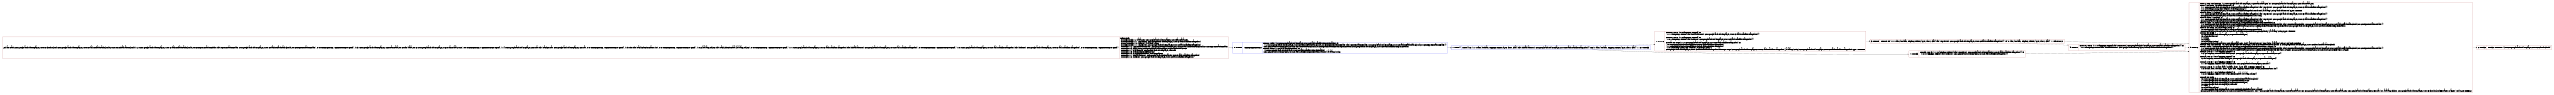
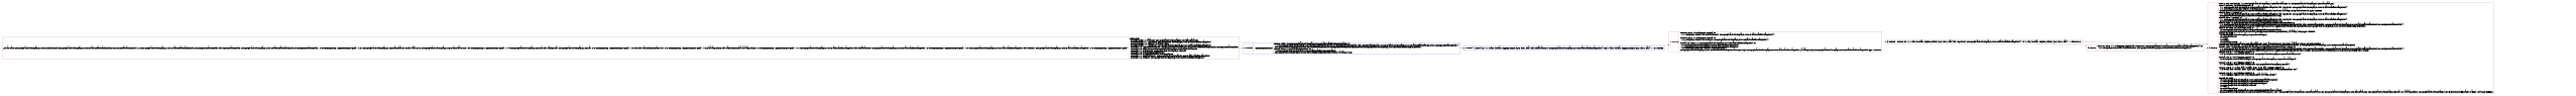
  digraph {
    rankdir=LR
    node [color=brown shape=record]
    edge [arrowhead=dot]
    n1 [color=blue label="{0\:\ 0x0000|MTH_ENTER_BLOCK\l|0x0000: IGET  (r3 I:com.google.android.exoplayer2.source.dash.manifest.Representation) = \l  (r12 I:com.google.android.exoplayer2.source.dash.DefaultDashChunkSource$RepresentationHolder A[D('representationHolder' com.google.android.exoplayer2.source.dash.DefaultDashChunkSource$RepresentationHolder)])\l com.google.android.exoplayer2.source.dash.DefaultDashChunkSource.RepresentationHolder.representation com.google.android.exoplayer2.source.dash.manifest.Representation \l0x0002: IGET  (r10 I:java.lang.RangedUri) = \l  (r3 I:com.google.android.exoplayer2.source.dash.manifest.Representation)\l com.google.android.exoplayer2.source.dash.manifest.Representation.baseUrl java.lang.String \l}"]
    n2 [color=blue label="{1\:\ 0x0004|0x0004: IF  (r17 I:?[int, boolean, OBJECT, ARRAY, byte, short, char] A[D('initializationUri' com.google.android.exoplayer2.source.dash.manifest.RangedUri)]) == (0 ?[int, boolean, OBJECT, ARRAY, byte, short, char])  \-\> B:7:0x0033 \l}"]
    n3 [label="{2\:\ 0x0006|0x0006: MOVE  (r0 I:?[OBJECT, ARRAY]) = \l  (r17 I:?[OBJECT, ARRAY] A[D('initializationUri' com.google.android.exoplayer2.source.dash.manifest.RangedUri)])\l \l0x0008: MOVE  (r1 I:?[OBJECT, ARRAY]) = \l  (r18 I:?[OBJECT, ARRAY] A[D('indexUri' com.google.android.exoplayer2.source.dash.manifest.RangedUri)])\l \l0x000a: INVOKE  (r11 I:com.google.android.exoplayer2.source.dash.manifest.RangedUri) = \l  (r0 I:com.google.android.exoplayer2.source.dash.manifest.RangedUri)\l  (r1 I:com.google.android.exoplayer2.source.dash.manifest.RangedUri)\l  (r10 I:java.lang.String A[D('baseUrl' java.lang.String)])\l com.google.android.exoplayer2.source.dash.manifest.RangedUri.attemptMerge(com.google.android.exoplayer2.source.dash.manifest.RangedUri, java.lang.String):com.google.android.exoplayer2.source.dash.manifest.RangedUri type: VIRTUAL \l}"]
-   n4 [label="{7\:\ 0x0033|0x0033: MOVE  (r11 I:?[OBJECT, ARRAY] A[D('requestUri' com.google.android.exoplayer2.source.dash.manifest.RangedUri)]) = \l  (r18 I:?[OBJECT, ARRAY] A[D('indexUri' com.google.android.exoplayer2.source.dash.manifest.RangedUri)])\l \l}"]
    n5 [label="{3\:\ 0x000e|0x000e: IF  (r11 I:?[int, boolean, OBJECT, ARRAY, byte, short, char] A[D('requestUri' com.google.android.exoplayer2.source.dash.manifest.RangedUri)]) != (0 ?[int, boolean, OBJECT, ARRAY, byte, short, char])  \-\> B:5:0x0012 \l}"]
    n6 [label="{5\:\ 0x0012|0x0012: NEW_INSTANCE  (r2 I:com.google.android.exoplayer2.upstream.DataSpec) =  com.google.android.exoplayer2.upstream.DataSpec \l0x0014: INVOKE  (r3 I:android.net.Uri) = \l  (r11 I:com.google.android.exoplayer2.source.dash.manifest.RangedUri A[D('requestUri' com.google.android.exoplayer2.source.dash.manifest.RangedUri)])\l  (r10 I:java.lang.String A[D('baseUrl' java.lang.String)])\l com.google.android.exoplayer2.source.dash.manifest.RangedUri.resolveUri(java.lang.String):android.net.Uri type: VIRTUAL \l0x0018: IGET  (r4 I:long) = \l  (r11 I:com.google.android.exoplayer2.source.dash.manifest.RangedUri A[D('requestUri' com.google.android.exoplayer2.source.dash.manifest.RangedUri)])\l com.google.android.exoplayer2.source.dash.manifest.RangedUri.start long \l0x001a: IGET  (r6 I:long) = \l  (r11 I:com.google.android.exoplayer2.source.dash.manifest.RangedUri A[D('requestUri' com.google.android.exoplayer2.source.dash.manifest.RangedUri)])\l com.google.android.exoplayer2.source.dash.manifest.RangedUri.length long \l0x001c: IGET  (r8 I:com.google.android.exoplayer2.source.dash.manifest.Representation) = \l  (r12 I:com.google.android.exoplayer2.source.dash.DefaultDashChunkSource$RepresentationHolder A[D('representationHolder' com.google.android.exoplayer2.source.dash.DefaultDashChunkSource$RepresentationHolder)])\l com.google.android.exoplayer2.source.dash.DefaultDashChunkSource.RepresentationHolder.representation com.google.android.exoplayer2.source.dash.manifest.Representation \l0x001e: INVOKE  (r8 I:java.lang.String) = \l  (r8 I:com.google.android.exoplayer2.source.dash.manifest.Representation)\l com.google.android.exoplayer2.source.dash.manifest.Representation.getCacheKey():java.lang.String type: VIRTUAL \l0x0022: INVOKE  \l  (r2 I:com.google.android.exoplayer2.upstream.DataSpec)\l  (r3 I:android.net.Uri)\l  (r4 I:long)\l  (r6 I:long)\l  (r8 I:java.lang.String)\l com.google.android.exoplayer2.upstream.DataSpec.\<init\>(android.net.Uri, long, long, java.lang.String):void type: DIRECT \l0x0025: NEW_INSTANCE  (r3 I:com.google.android.exoplayer2.source.chunk.InitializationChunk) =  com.google.android.exoplayer2.source.chunk.InitializationChunk \l0x0027: IGET  (r9 I:com.google.android.exoplayer2.source.chunk.ChunkExtractorWrapper) = \l  (r12 I:com.google.android.exoplayer2.source.dash.DefaultDashChunkSource$RepresentationHolder A[D('representationHolder' com.google.android.exoplayer2.source.dash.DefaultDashChunkSource$RepresentationHolder)])\l com.google.android.exoplayer2.source.dash.DefaultDashChunkSource.RepresentationHolder.extractorWrapper com.google.android.exoplayer2.source.chunk.ChunkExtractorWrapper \l0x0029: MOVE  (r4 I:?[OBJECT, ARRAY]) = \l  (r13 I:?[OBJECT, ARRAY] A[D('dataSource' com.google.android.exoplayer2.upstream.DataSource)])\l \l0x002a: MOVE  (r5 I:?[OBJECT, ARRAY]) = \l  (r2 I:?[OBJECT, ARRAY] A[D('dataSpec' com.google.android.exoplayer2.upstream.DataSpec)])\l \l0x002b: MOVE  (r6 I:?[OBJECT, ARRAY]) = \l  (r14 I:?[OBJECT, ARRAY] A[D('trackFormat' com.google.android.exoplayer2.Format)])\l \l0x002c: MOVE  (r7 I:?[int, float, boolean, short, byte, char, OBJECT, ARRAY]) = \l  (r15 I:?[int, float, boolean, short, byte, char, OBJECT, ARRAY] A[D('trackSelectionReason' int)])\l \l0x002d: MOVE  (r8 I:?[OBJECT, ARRAY]) = \l  (r16 I:?[OBJECT, ARRAY] A[D('trackSelectionData' java.lang.Object)])\l \l0x002f: INVOKE  \l  (r3 I:com.google.android.exoplayer2.source.chunk.InitializationChunk)\l  (r4 I:com.google.android.exoplayer2.upstream.DataSource)\l  (r5 I:com.google.android.exoplayer2.upstream.DataSpec)\l  (r6 I:com.google.android.exoplayer2.Format)\l  (r7 I:int)\l  (r8 I:java.lang.Object)\l  (r9 I:com.google.android.exoplayer2.source.chunk.ChunkExtractorWrapper)\l com.google.android.exoplayer2.source.chunk.InitializationChunk.\<init\>(com.google.android.exoplayer2.upstream.DataSource, com.google.android.exoplayer2.upstream.DataSpec, com.google.android.exoplayer2.Format, int, java.lang.Object, com.google.android.exoplayer2.source.chunk.ChunkExtractorWrapper):void type: DIRECT \l}"]
    n7 [label="{4\:\ 0x0010|0x0010: MOVE  (r11 I:?[OBJECT, ARRAY] A[D('requestUri' com.google.android.exoplayer2.source.dash.manifest.RangedUri)]) = \l  (r17 I:?[OBJECT, ARRAY] A[D('initializationUri' com.google.android.exoplayer2.source.dash.manifest.RangedUri)])\l \l}"]
-   n8 [label="{6\:\ 0x0032|0x0032: RETURN  (r3 I:com.google.android.exoplayer2.source.chunk.Chunk) \l}"]
    n9 [label="{private static com.google.android.exoplayer2.source.chunk.Chunk com.google.android.exoplayer2.source.dash.DefaultDashChunkSource.newInitializationChunk((r12 I:com.google.android.exoplayer2.source.dash.DefaultDashChunkSource$RepresentationHolder A[D('representationHolder' com.google.android.exoplayer2.source.dash.DefaultDashChunkSource$RepresentationHolder), IMMUTABLE_TYPE, METHOD_ARGUMENT]), (r13 I:com.google.android.exoplayer2.upstream.DataSource A[D('dataSource' com.google.android.exoplayer2.upstream.DataSource), IMMUTABLE_TYPE, METHOD_ARGUMENT]), (r14 I:com.google.android.exoplayer2.Format A[D('trackFormat' com.google.android.exoplayer2.Format), IMMUTABLE_TYPE, METHOD_ARGUMENT]), (r15 I:int A[D('trackSelectionReason' int), IMMUTABLE_TYPE, METHOD_ARGUMENT]), (r16 I:java.lang.Object A[D('trackSelectionData' java.lang.Object), IMMUTABLE_TYPE, METHOD_ARGUMENT]), (r17 I:com.google.android.exoplayer2.source.dash.manifest.RangedUri A[D('initializationUri' com.google.android.exoplayer2.source.dash.manifest.RangedUri), IMMUTABLE_TYPE, METHOD_ARGUMENT]), (r18 I:com.google.android.exoplayer2.source.dash.manifest.RangedUri A[D('indexUri' com.google.android.exoplayer2.source.dash.manifest.RangedUri), IMMUTABLE_TYPE, METHOD_ARGUMENT]))  | Debug Info:\l  0x0025\-0x0033: r2 'dataSpec' com.google.android.exoplayer2.upstream.DataSpec\l  0x000e\-0x0033: r11 'requestUri' com.google.android.exoplayer2.source.dash.manifest.RangedUri\l  0x0004\-0x0035: r10 'baseUrl' java.lang.String\l  0x0035\-0x0035: r11 'requestUri' com.google.android.exoplayer2.source.dash.manifest.RangedUri\l  ?\-0x0035: r12 'representationHolder' com.google.android.exoplayer2.source.dash.DefaultDashChunkSource$RepresentationHolder\l  ?\-0x0035: r13 'dataSource' com.google.android.exoplayer2.upstream.DataSource\l  ?\-0x0035: r14 'trackFormat' com.google.android.exoplayer2.Format\l  ?\-0x0035: r15 'trackSelectionReason' int\l  ?\-0x0035: r16 'trackSelectionData' java.lang.Object\l  ?\-0x0035: r17 'initializationUri' com.google.android.exoplayer2.source.dash.manifest.RangedUri\l  ?\-0x0035: r18 'indexUri' com.google.android.exoplayer2.source.dash.manifest.RangedUri\l}"]
    n1 -> n2
    n2 -> n3 [style=dashed]
-   n2 -> n4 [arrowhead=onormal]
    n3 -> n5
-   n4 -> n6
    n5 -> n6 [arrowhead=onormal]
    n5 -> n7 [arrowhead=onormal style=dashed]
-   n6 -> n8
    n7 -> n6
    n9 -> n1 [arrowhead=tee]
  }
